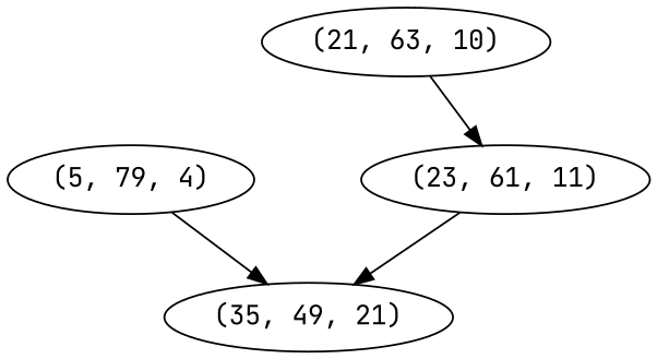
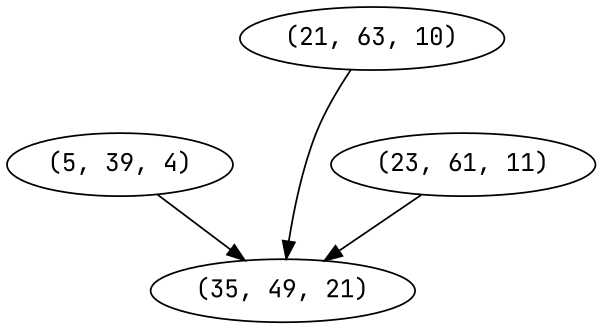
  digraph {
    fontname="JetBrains Mono"
    node [fontname="JetBrains Mono"]
    edge [fontname="JetBrains Mono"]
-   "(5, 79, 4)"
+   "(5, 79, 4)" [label="(5, 39, 4)"]
    "(35, 49, 21)"
    "(21, 63, 10)"
    "(23, 61, 11)"
    "(5, 79, 4)" -> "(35, 49, 21)"
-   "(21, 63, 10)" -> "(23, 61, 11)"
+   "(21, 63, 10)" -> "(35, 49, 21)"
    "(23, 61, 11)" -> "(35, 49, 21)"
  }
